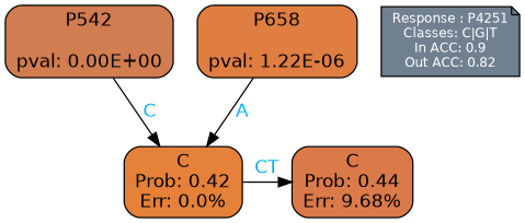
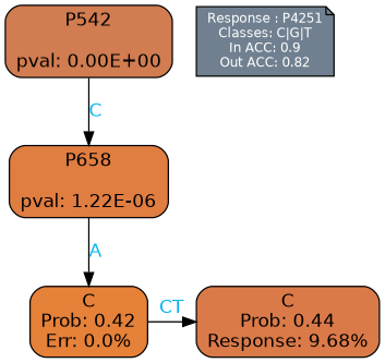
  digraph {
    ranksep=equally
    splines=polylines
    node [color=black fontname=helvetica shape=box style="filled, rounded"]
    edge [fontcolor=deepskyblue2 fontname=helvetica]
    n1 [fillcolor="#e58139" label="C\nProb: 0.42\nErr: 0.0%"]
-   n2 [fillcolor="#db7a49" label="C\nProb: 0.44\nErr: 9.68%"]
+   n2 [fillcolor="#db7a49" label="C\nProb: 0.44\nResponse: 9.68%"]
    n3 [align=left fillcolor=slategray fontcolor=white fontsize=10 label="Response : P4251\nClasses: C|G|T\nIn ACC: 0.9\nOut ACC: 0.82\n" shape=note style=filled]
    n4 [fillcolor="#d17c51" label="P542\n\npval: 0.00E+00"]
    n5 [fillcolor="#e07d41" label="P658\n\npval: 1.22E-06"]
    subgraph sub_1 {
      rank=same
      n1
      n2
    }
    subgraph sub_2 {
      rank=same
      n3
      n4
    }
    n1 -> n2 [label=CT]
-   n4 -> n1 [label=C]
+   n4 -> n5 [label=C]
    n5 -> n1 [label=A]
  }
